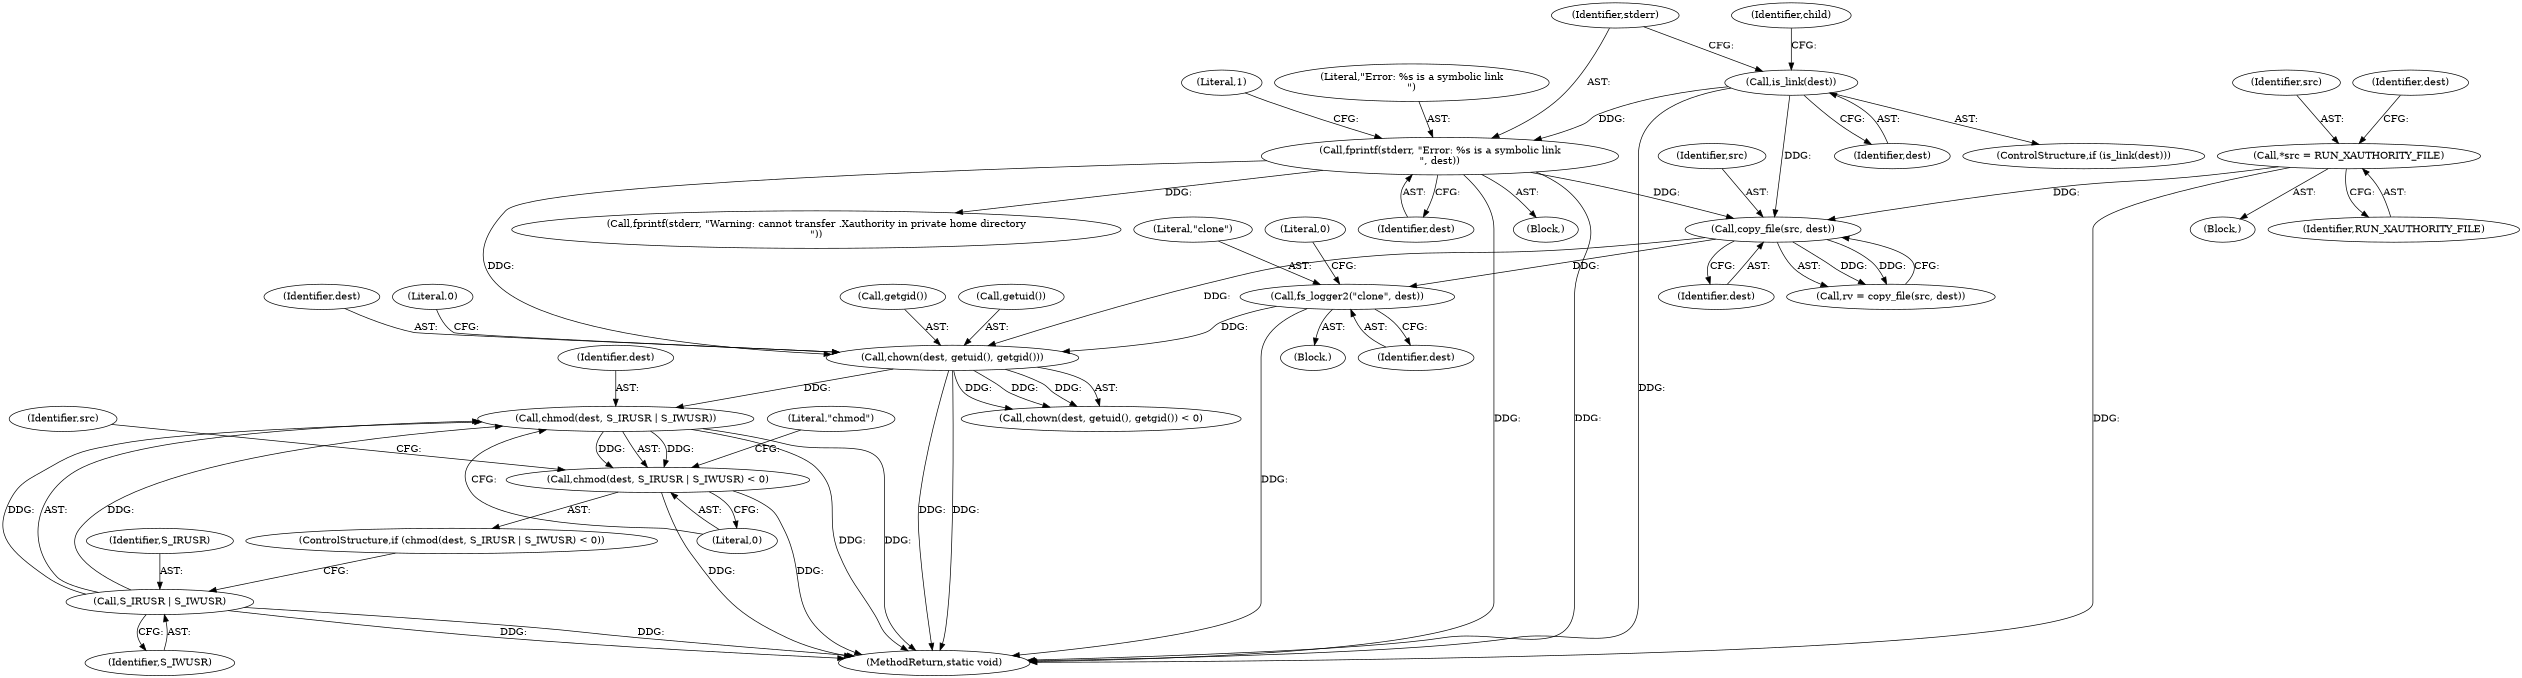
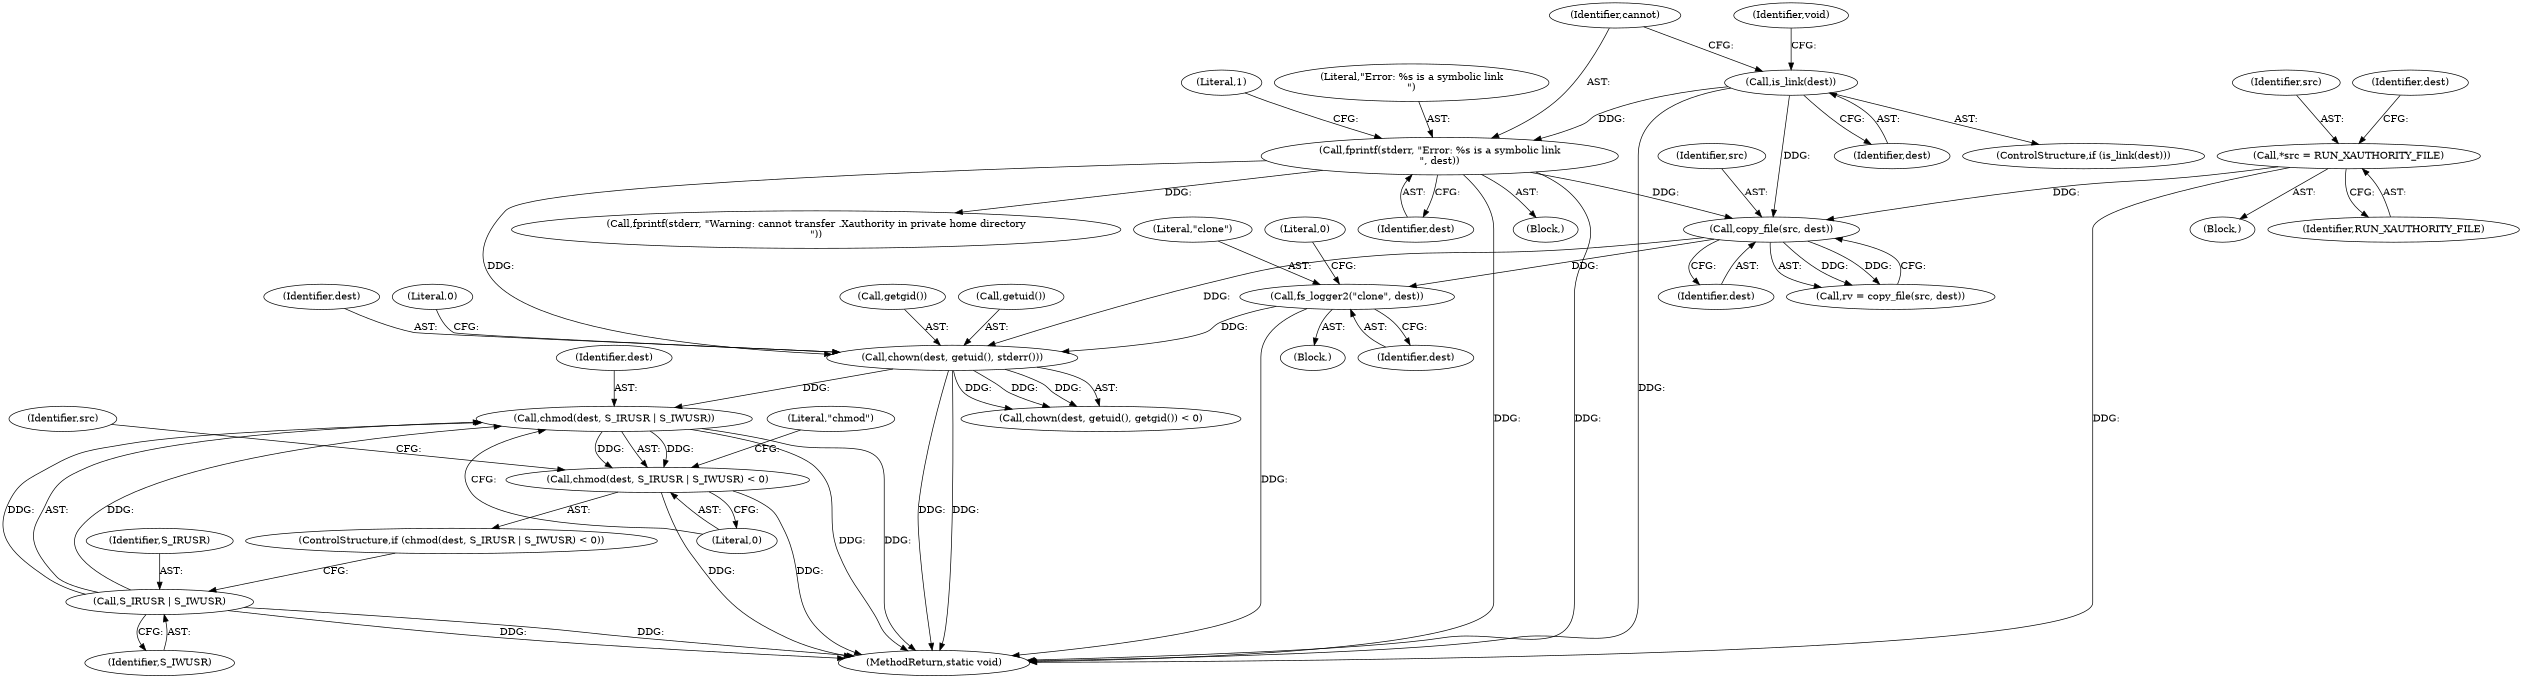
  digraph {
    n1 [label="(Call,chmod(dest, S_IRUSR | S_IWUSR))"]
    n2 [label="(Call,chmod(dest, S_IRUSR | S_IWUSR) < 0)"]
    n3 [label="(MethodReturn,static void)"]
    n4 [label="(Call,S_IRUSR | S_IWUSR)"]
    n5 [label="(Identifier,S_IWUSR)"]
    n6 [label="(ControlStructure,if (chmod(dest, S_IRUSR | S_IWUSR) < 0))"]
    n7 [label="(Literal,0)"]
-   n8 [label="(Call,chown(dest, getuid(), getgid()))"]
+   n8 [label="(Call,chown(dest, getuid(), stderr()))"]
    n9 [label="(Call,chown(dest, getuid(), getgid()) < 0)"]
    n10 [label="(Call,getgid())"]
    n11 [label="(Call,is_link(dest))"]
    n12 [label="(Call,copy_file(src, dest))"]
    n13 [label="(Call,fprintf(stderr, \"Error: %s is a symbolic link\n\", dest))"]
    n14 [label="(Identifier,dest)"]
    n15 [label="(ControlStructure,if (is_link(dest)))"]
    n16 [label="(Call,fs_logger2(\"clone\", dest))"]
    n17 [label="(Identifier,dest)"]
    n18 [label="(Call,rv = copy_file(src, dest))"]
    n19 [label="(Call,fprintf(stderr, \"Warning: cannot transfer .Xauthority in private home directory\n\"))"]
    n20 [label="(Identifier,dest)"]
    n21 [label="(Block,)"]
    n22 [label="(Identifier,dest)"]
    n23 [label="(Block,)"]
    n24 [label="(Call,*src = RUN_XAUTHORITY_FILE)"]
    n25 [label="(Block,)"]
    n26 [label="(Identifier,RUN_XAUTHORITY_FILE)"]
    n27 [label="(Identifier,dest)"]
    n28 [label="(Identifier,src)"]
    n29 [label="(Call,getuid())"]
    n30 [label="(Literal,1)"]
    n31 [label="(Literal,\"clone\")"]
    n32 [label="(Identifier,src)"]
    n33 [label="(Literal,0)"]
    n34 [label="(Literal,\"Error: %s is a symbolic link\n\")"]
    n35 [label="(Literal,0)"]
    n36 [label="(Literal,\"chmod\")"]
-   n37 [label="(Identifier,stderr)"]
+   n37 [label="(Identifier,cannot)"]
    n38 [label="(Identifier,src)"]
-   n39 [label="(Identifier,child)"]
+   n39 [label="(Identifier,void)"]
    n40 [label="(Identifier,dest)"]
    n41 [label="(Identifier,dest)"]
    n42 [label="(Identifier,S_IRUSR)"]
    n1 -> n2 [label="AST: "]
    n1 -> n2 [label="DDG: "]
    n1 -> n2 [label="DDG: "]
    n1 -> n3 [label="DDG: "]
    n1 -> n3 [label="DDG: "]
    n2 -> n3 [label="DDG: "]
    n2 -> n3 [label="DDG: "]
    n2 -> n6 [label="AST: "]
    n2 -> n7 [label="CFG: "]
    n4 -> n1 [label="AST: "]
    n4 -> n1 [label="DDG: "]
    n4 -> n1 [label="DDG: "]
    n4 -> n3 [label="DDG: "]
    n4 -> n3 [label="DDG: "]
    n4 -> n5 [label="CFG: "]
    n5 -> n4 [label="AST: "]
    n6 -> n4 [label="CFG: "]
    n7 -> n1 [label="CFG: "]
    n7 -> n2 [label="AST: "]
    n8 -> n1 [label="DDG: "]
    n8 -> n3 [label="DDG: "]
    n8 -> n3 [label="DDG: "]
    n8 -> n9 [label="AST: "]
    n8 -> n9 [label="DDG: "]
    n8 -> n9 [label="DDG: "]
    n8 -> n9 [label="DDG: "]
    n10 -> n8 [label="AST: "]
    n11 -> n3 [label="DDG: "]
    n11 -> n12 [label="DDG: "]
    n11 -> n13 [label="DDG: "]
    n11 -> n14 [label="CFG: "]
    n11 -> n15 [label="AST: "]
    n12 -> n8 [label="DDG: "]
    n12 -> n16 [label="DDG: "]
    n12 -> n17 [label="CFG: "]
    n12 -> n18 [label="AST: "]
    n12 -> n18 [label="DDG: "]
    n12 -> n18 [label="DDG: "]
    n13 -> n3 [label="DDG: "]
    n13 -> n3 [label="DDG: "]
    n13 -> n8 [label="DDG: "]
    n13 -> n12 [label="DDG: "]
    n13 -> n19 [label="DDG: "]
    n13 -> n20 [label="CFG: "]
    n13 -> n21 [label="AST: "]
    n14 -> n11 [label="AST: "]
    n16 -> n3 [label="DDG: "]
    n16 -> n8 [label="DDG: "]
    n16 -> n22 [label="CFG: "]
    n16 -> n23 [label="AST: "]
    n17 -> n12 [label="AST: "]
    n18 -> n12 [label="CFG: "]
    n20 -> n13 [label="AST: "]
    n22 -> n16 [label="AST: "]
    n24 -> n3 [label="DDG: "]
    n24 -> n12 [label="DDG: "]
    n24 -> n25 [label="AST: "]
    n24 -> n26 [label="CFG: "]
    n26 -> n24 [label="AST: "]
    n27 -> n8 [label="AST: "]
    n28 -> n12 [label="AST: "]
    n29 -> n8 [label="AST: "]
    n30 -> n13 [label="CFG: "]
    n31 -> n16 [label="AST: "]
    n32 -> n2 [label="CFG: "]
    n33 -> n8 [label="CFG: "]
    n34 -> n13 [label="AST: "]
    n35 -> n16 [label="CFG: "]
    n36 -> n2 [label="CFG: "]
    n37 -> n11 [label="CFG: "]
    n37 -> n13 [label="AST: "]
    n38 -> n24 [label="AST: "]
    n39 -> n11 [label="CFG: "]
    n40 -> n24 [label="CFG: "]
    n41 -> n1 [label="AST: "]
    n42 -> n4 [label="AST: "]
  }
